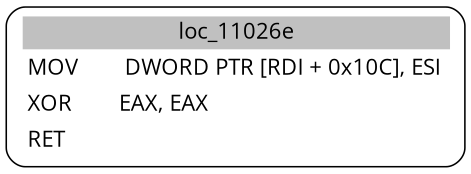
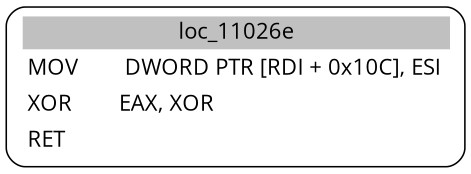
  digraph {
    rankdir=LR
    fontname="Open Sans"
-   n1 [fontname="Open Sans" label=<<table border="0" cellborder="0" cellpadding="3"><tr><td align="center" colspan="2" bgcolor="grey">loc_11026e</td></tr><tr><td align="left">MOV        DWORD PTR [RDI + 0x10C], ESI</td></tr><tr><td align="left">XOR        EAX, EAX</td></tr><tr><td align="left">RET        </td></tr></table>> shape=Mrecord]
+   n1 [fontname="Open Sans" label=<<table border="0" cellborder="0" cellpadding="3"><tr><td align="center" colspan="2" bgcolor="grey">loc_11026e</td></tr><tr><td align="left">MOV        DWORD PTR [RDI + 0x10C], ESI</td></tr><tr><td align="left">XOR        EAX, XOR</td></tr><tr><td align="left">RET        </td></tr></table>> shape=Mrecord]
  }
